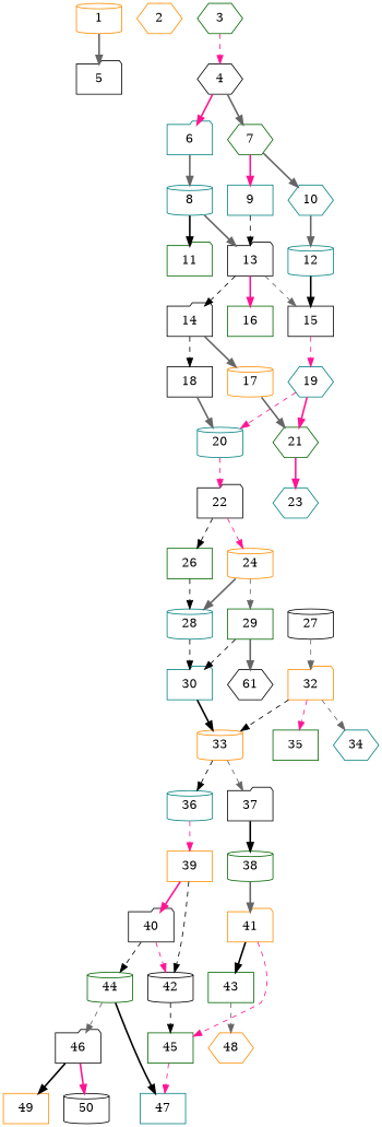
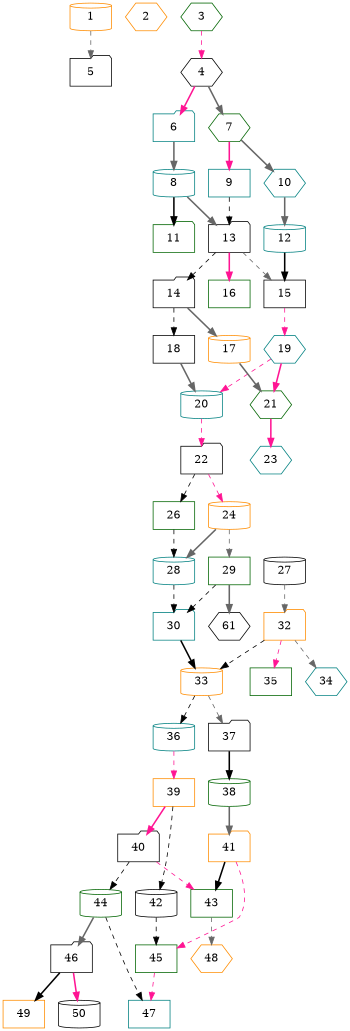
  digraph {
    node [alpha=0.07 color=black shape=cylinder]
    edge [color=gray40 style=dashed]
    1 [alpha=0.14 color=darkorange expect_size=29765632]
    5 [alpha=0.11 expect_size=48081920 shape=folder]
    2 [color=darkorange expect_size=20579328 shape=hexagon]
    3 [alpha=0.14 color=darkgreen expect_size=48345088 shape=hexagon]
    4 [expect_size=51662848 shape=hexagon]
    6 [alpha=0.09 color=teal expect_size=40025088 shape=folder]
    7 [alpha=0.15 color=darkgreen expect_size=29755392 shape=hexagon]
    8 [color=teal expect_size=29493248]
    9 [alpha=0.17 color=teal expect_size=12126208 shape=box]
    10 [alpha=0.08 color=teal expect_size=47088640 shape=hexagon]
    11 [alpha=0.17 color=darkgreen expect_size=33259520 shape=folder]
    13 [alpha=0.11 expect_size=35542016 shape=folder]
    12 [alpha=0.02 color=teal expect_size=19584000]
    15 [alpha=0.15 expect_size=38749184 shape=box]
    14 [alpha=0.20 expect_size=21672960 shape=folder]
    16 [color=darkgreen expect_size=18603008 shape=box]
    19 [alpha=0.09 color=teal expect_size=44438528 shape=hexagon]
    17 [color=darkorange expect_size=39517184]
    18 [alpha=0.05 expect_size=27538432 shape=box]
    21 [alpha=0.09 color=darkgreen expect_size=8938496 shape=hexagon]
    20 [alpha=0.03 color=teal expect_size=36996096]
    23 [alpha=0.10 color=teal expect_size=6106112 shape=hexagon]
    22 [alpha=0.00 expect_size=47885312 shape=folder]
    24 [alpha=0.20 color=darkorange expect_size=31562752]
    26 [alpha=0.10 color=darkgreen expect_size=20113408 shape=box]
    28 [alpha=0.06 color=teal expect_size=51147776]
    29 [alpha=0.12 color=darkgreen expect_size=15247360 shape=box]
    30 [alpha=0.16 color=teal expect_size=35573760 shape=folder]
    n29 [alpha=0.12 expect_size=43556864 label=61 shape=hexagon]
    27 [alpha=0.03 expect_size=35471360]
    32 [alpha=0.14 color=darkorange expect_size=16534528 shape=folder]
    33 [alpha=0.08 color=darkorange expect_size=17030144]
    34 [alpha=0.10 color=teal expect_size=40958976 shape=hexagon]
    35 [alpha=0.06 color=darkgreen expect_size=40371200 shape=box]
    36 [color=teal expect_size=10918912]
    37 [alpha=0.03 expect_size=34571264 shape=folder]
    39 [alpha=0.10 color=darkorange expect_size=8674304 shape=box]
    38 [alpha=0.08 color=darkgreen expect_size=41467904]
    40 [alpha=0.06 expect_size=37446656 shape=folder]
    42 [alpha=0.18 expect_size=8570880]
    41 [alpha=0.03 color=darkorange expect_size=28072960 shape=folder]
    43 [alpha=0.14 color=darkgreen expect_size=40467456 shape=box]
    44 [alpha=0.00 color=darkgreen expect_size=12504064]
    45 [alpha=0.18 color=darkgreen expect_size=35483648 shape=box]
    48 [alpha=0.15 color=darkorange expect_size=24871936 shape=hexagon]
    47 [alpha=0.19 color=teal expect_size=17849344 shape=box]
    46 [alpha=0.02 expect_size=48540672 shape=folder]
    49 [alpha=0.16 color=darkorange expect_size=44717056 shape=box]
    50 [alpha=0.09 expect_size=22209536]
-   1 -> 5 [style=bold]
+   1 -> 5
    3 -> 4 [color=deeppink]
    4 -> 6 [color=deeppink style=bold]
    4 -> 7 [style=bold]
    6 -> 8 [style=bold]
    7 -> 9 [color=deeppink style=bold]
    7 -> 10 [style=bold]
    8 -> 11 [color=black style=bold]
    8 -> 13 [style=bold]
    9 -> 13 [color=black]
    10 -> 12 [style=bold]
    13 -> 15
    13 -> 14 [color=black]
    13 -> 16 [color=deeppink style=bold]
    12 -> 15 [color=black style=bold]
    15 -> 19 [color=deeppink]
    14 -> 17 [style=bold]
    14 -> 18 [color=black]
    19 -> 21 [color=deeppink style=bold]
    19 -> 20 [color=deeppink]
    17 -> 21 [style=bold]
    18 -> 20 [style=bold]
    21 -> 23 [color=deeppink style=bold]
    20 -> 22 [color=deeppink]
    22 -> 24 [color=deeppink]
    22 -> 26 [color=black]
    24 -> 28 [style=bold]
    24 -> 29
    26 -> 28 [color=black]
    28 -> 30 [color=black]
    29 -> 30 [color=black]
    29 -> n29 [style=bold]
    30 -> 33 [color=black style=bold]
    27 -> 32
    32 -> 33 [color=black]
    32 -> 34
    32 -> 35 [color=deeppink]
    33 -> 36 [color=black]
    33 -> 37
    36 -> 39 [color=deeppink]
    37 -> 38 [color=black style=bold]
    39 -> 40 [color=deeppink style=bold]
    39 -> 42 [color=black]
    38 -> 41 [style=bold]
-   40 -> 42 [color=deeppink]
+   40 -> 43 [color=deeppink]
    40 -> 44 [color=black]
    42 -> 45 [color=black]
    41 -> 43 [color=black style=bold]
    41 -> 45 [color=deeppink]
    43 -> 48
-   44 -> 47 [color=black style=bold]
-   44 -> 46
+   44 -> 47 [color=black]
+   44 -> 46 [style=bold]
    45 -> 47 [color=deeppink]
    46 -> 49 [color=black style=bold]
    46 -> 50 [color=deeppink style=bold]
  }
